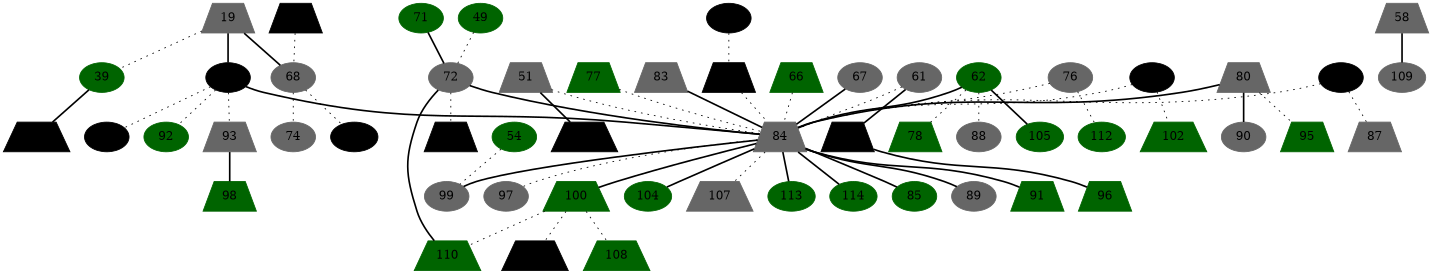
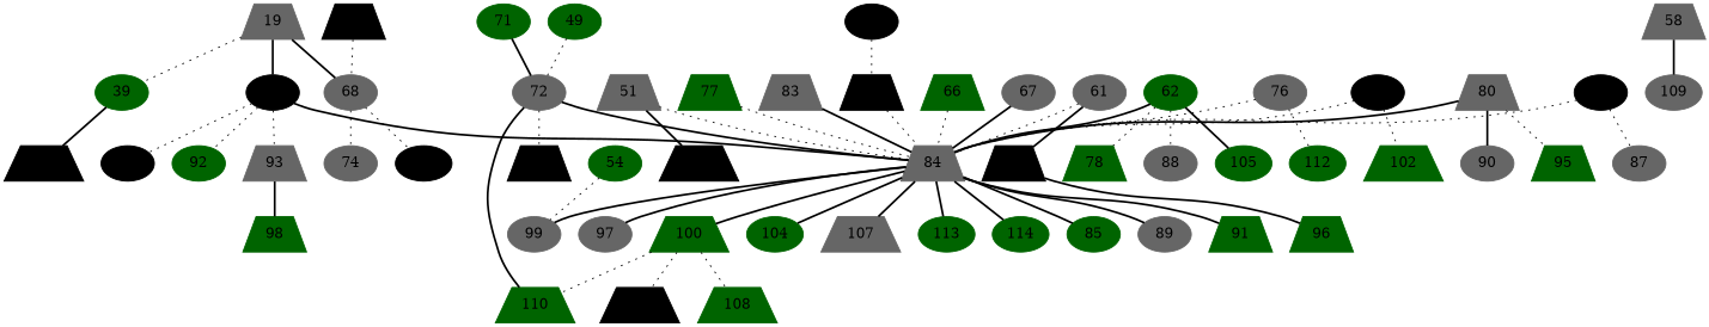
  graph {
    node [color=darkgreen shape=ellipse style=filled]
    edge [style=dotted]
    19 [color=gray40 shape=trapezium]
    39
    64 [color=black super="+17"]
    68 [color=gray40 super="+28"]
    103 [color=black shape=trapezium]
    84 [color=gray40 shape=trapezium super="+43+9+11+22+20+26+33+42+45+53+48+50+73+44+63+52"]
    69 [color=black]
    92
    93 [color=gray40 shape=trapezium]
    74 [color=gray40]
    106 [color=black]
    36 [color=black shape=trapezium]
    72 [color=gray40 super="+25+70"]
    94 [color=black shape=trapezium]
    110 [shape=trapezium]
    49
    99 [color=gray40 super="+14"]
    85
    89 [color=gray40]
    91 [shape=trapezium]
    97 [color=gray40]
    100 [shape=trapezium super="+65+86"]
    104
    107 [color=gray40 shape=trapezium]
    113
    114
    51 [color=gray40 shape=trapezium]
    101 [color=black shape=trapezium]
    54
    75 [color=black shape=trapezium super="+31"]
    55 [color=black]
    58 [color=gray40 shape=trapezium]
    109 [color=gray40]
    61 [color=gray40]
    79 [color=black shape=trapezium]
    96 [shape=trapezium]
    62 [super="+60+35"]
    78 [shape=trapezium]
    88 [color=gray40]
    105
    98 [shape=trapezium]
    66 [shape=trapezium]
    67 [color=gray40]
    71
    76 [color=gray40]
    112
    77 [shape=trapezium]
    80 [color=gray40 shape=trapezium super="+47"]
    90 [color=gray40]
    95 [shape=trapezium]
    81 [color=black]
    102 [shape=trapezium]
    82 [color=black]
-   87 [color=gray40 shape=trapezium]
+   87 [color=gray40]
    83 [color=gray40 shape=trapezium]
    108 [shape=trapezium]
    111 [color=black shape=trapezium]
    19 -- 39
    19 -- 64 [style=bold]
    19 -- 68 [style=bold weight=2]
    39 -- 103 [style=bold]
    64 -- 84 [style=bold]
    64 -- 69
    64 -- 92
    64 -- 93
    68 -- 74
    68 -- 106
    84 -- 99 [style=bold]
    84 -- 85 [style=bold]
    84 -- 89 [style=bold]
    84 -- 91 [style=bold]
-   84 -- 97
+   84 -- 97 [style=bold]
    84 -- 100 [style=bold]
    84 -- 104 [style=bold]
-   84 -- 107
+   84 -- 107 [style=bold]
    84 -- 113 [style=bold]
    84 -- 114 [style=bold]
    93 -- 98 [style=bold]
    36 -- 68
    72 -- 84 [style=bold]
    72 -- 94
    72 -- 110 [style=bold]
    49 -- 72
    100 -- 110
    100 -- 108
    100 -- 111
    51 -- 84
    51 -- 101 [style=bold]
    54 -- 99
    75 -- 84
    55 -- 75
    58 -- 109 [style=bold]
    61 -- 84
    61 -- 79 [style=bold]
    79 -- 96 [style=bold]
    62 -- 84 [style=bold]
    62 -- 78
    62 -- 88
    62 -- 105 [style=bold]
    66 -- 84
    67 -- 84 [style=bold]
    71 -- 72 [style=bold]
    76 -- 84
    76 -- 112
    77 -- 84
    80 -- 84 [style=bold]
    80 -- 90 [style=bold]
    80 -- 95
    81 -- 84
    81 -- 102
    82 -- 84
    82 -- 87
    83 -- 84 [style=bold]
  }
